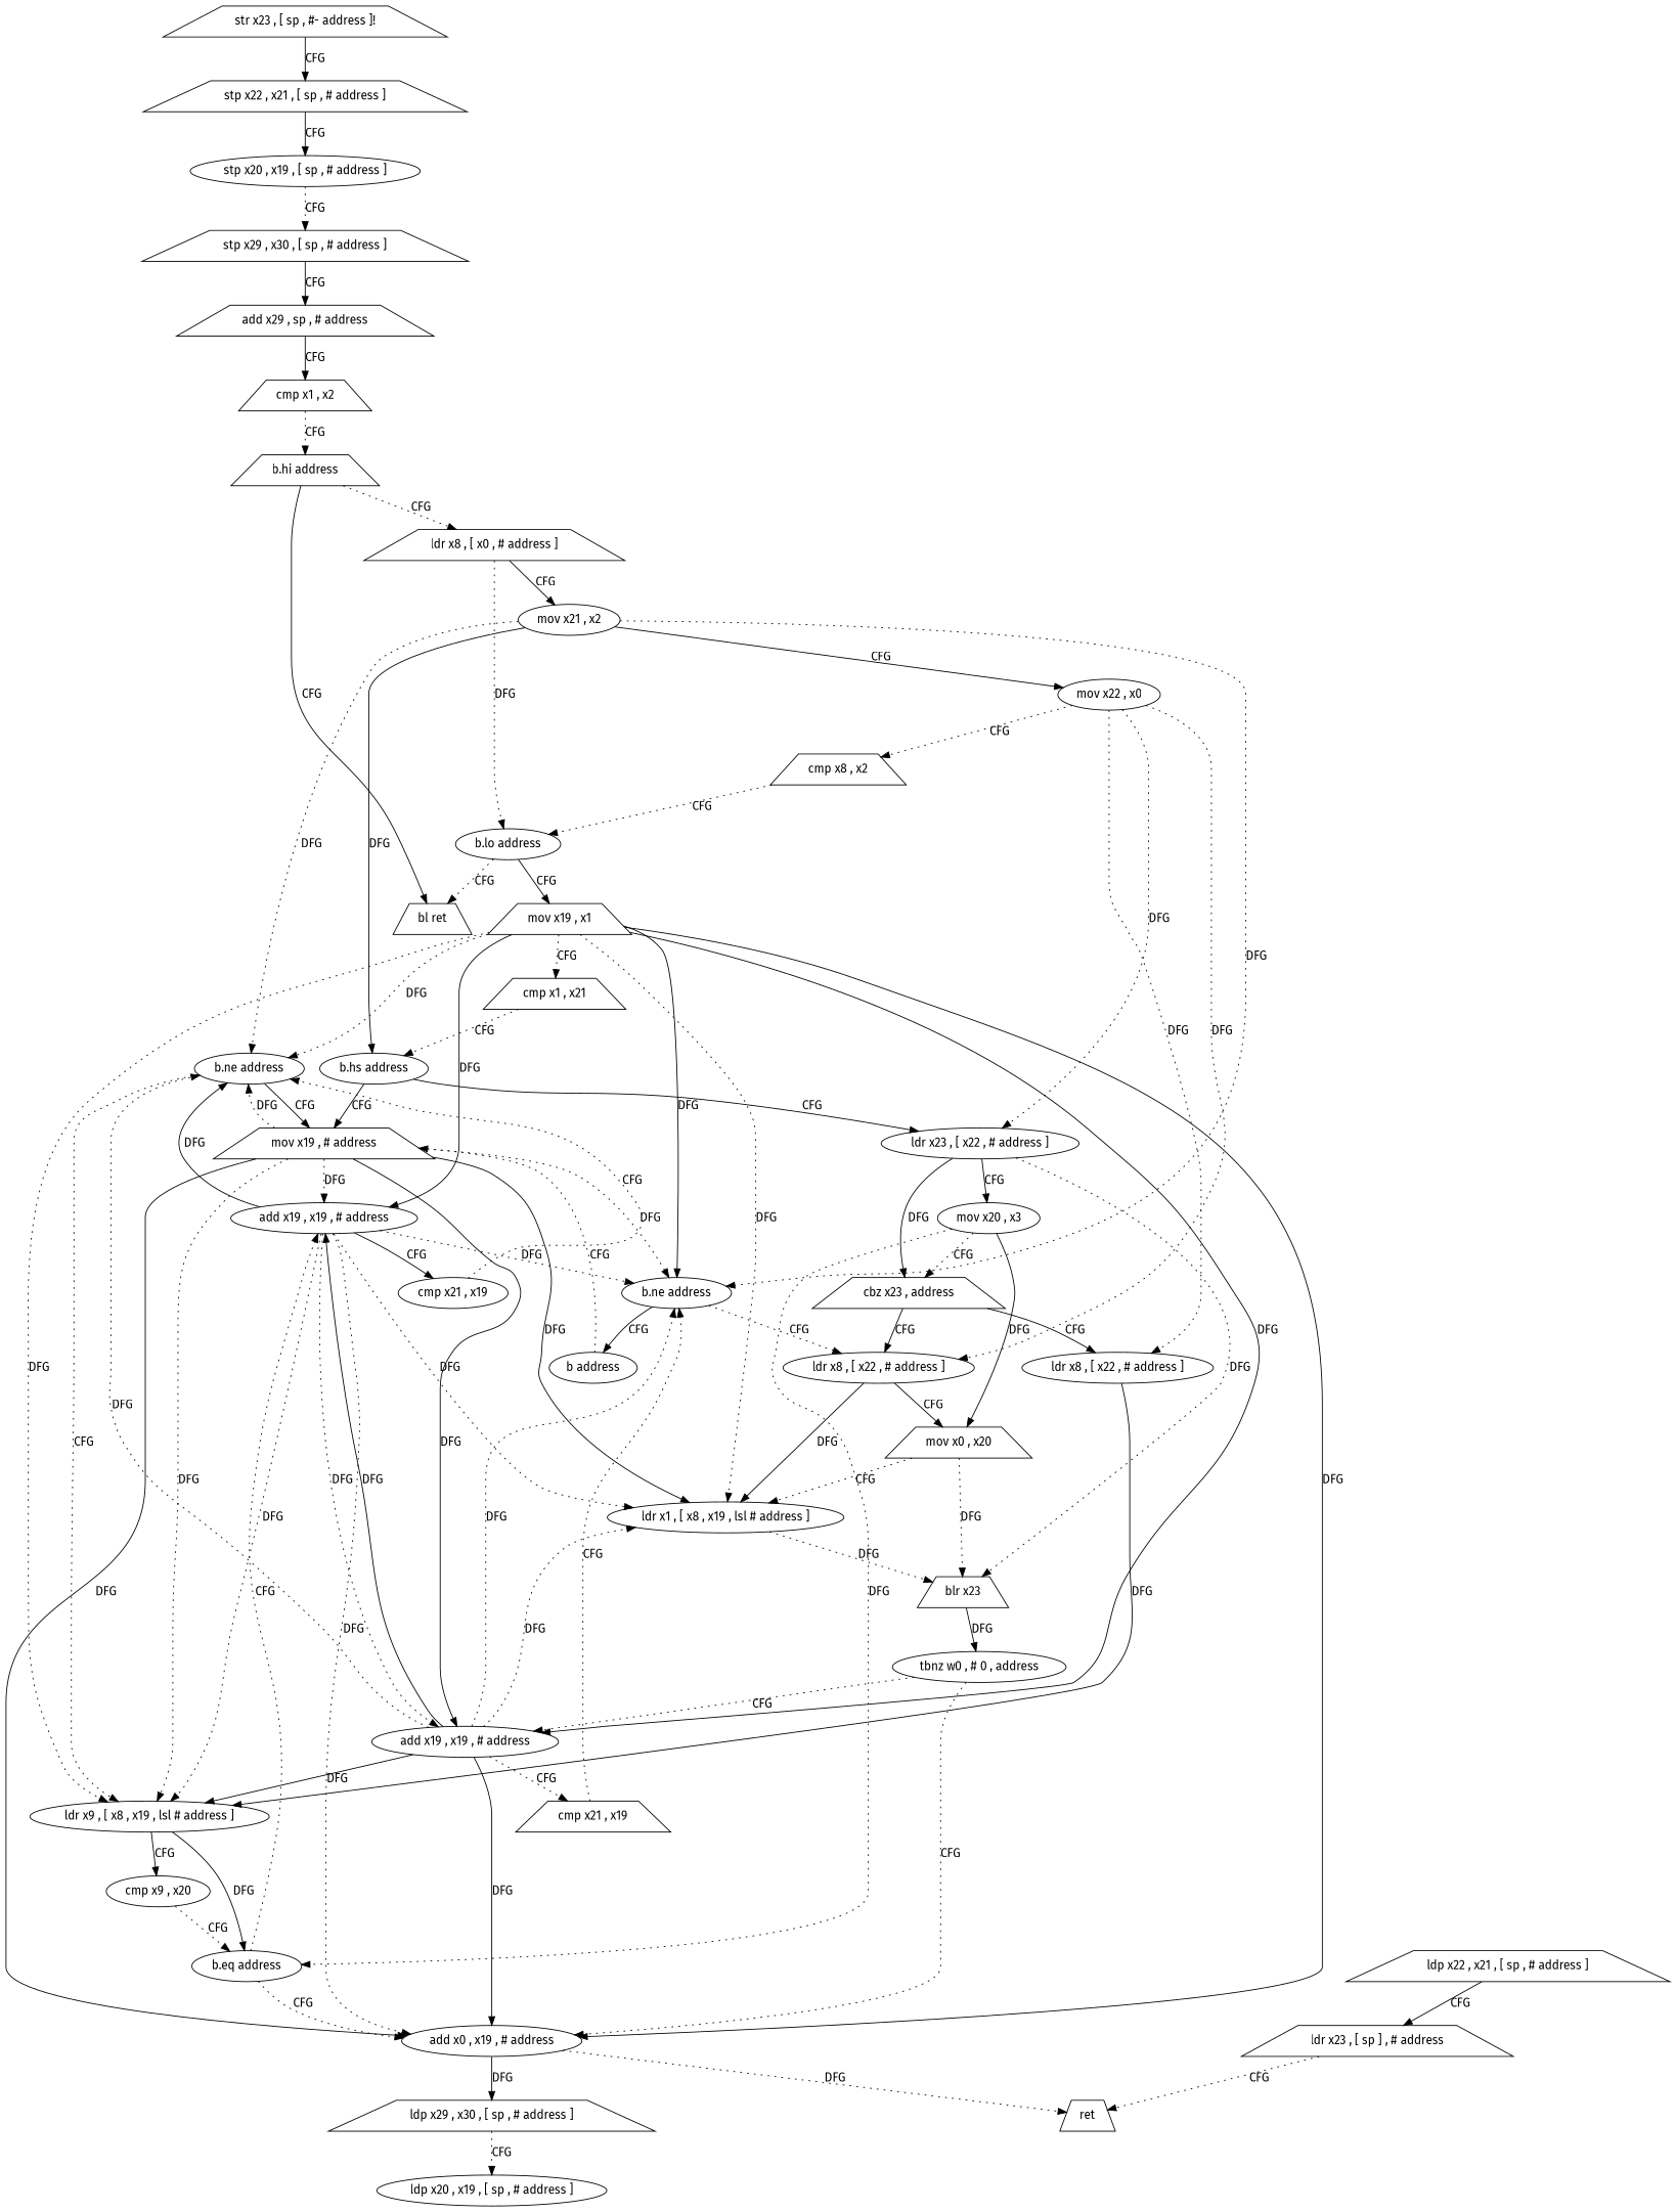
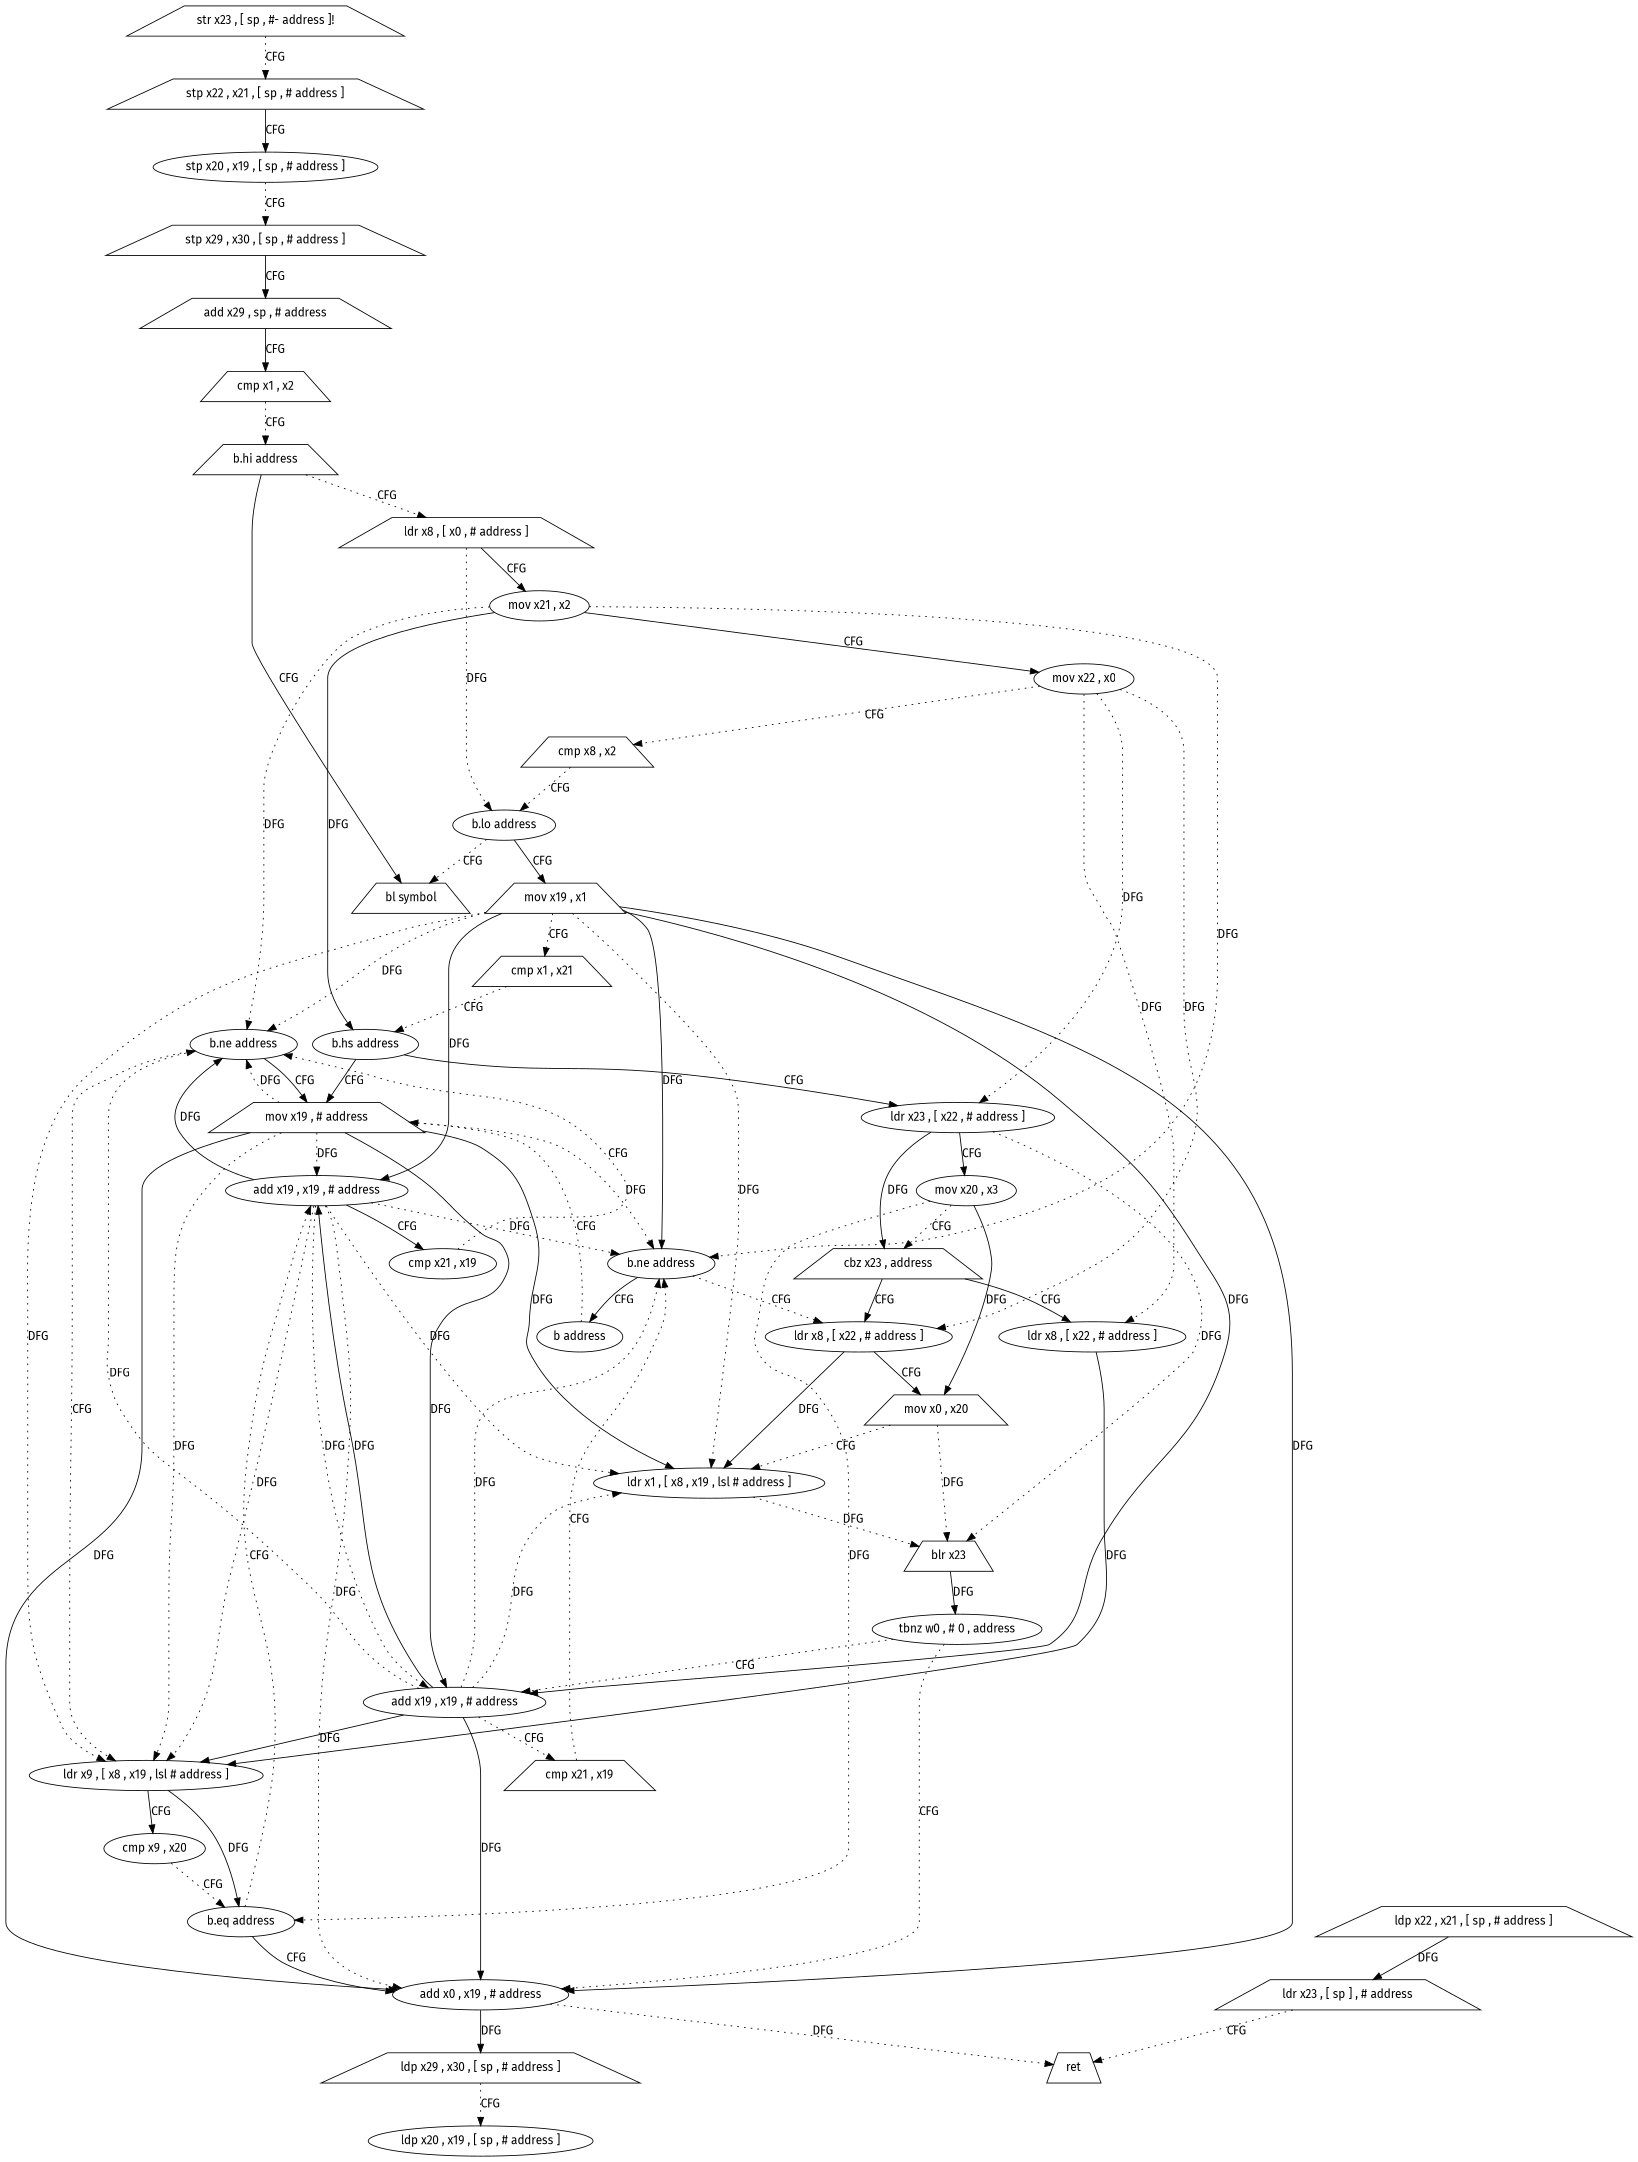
  digraph {
    fontname="Fira Sans"
    node [fontname="Fira Sans" shape=ellipse]
    edge [fontname="Fira Sans" style=dotted]
    n1 [label="str x23 , [ sp , #- address ]!" shape=trapezium]
    n2 [label="stp x22 , x21 , [ sp , # address ]" shape=trapezium]
    n3 [label="stp x20 , x19 , [ sp , # address ]"]
    n4 [label="stp x29 , x30 , [ sp , # address ]" shape=trapezium]
    n5 [label="add x29 , sp , # address" shape=trapezium]
    n6 [label="cmp x1 , x2" shape=trapezium]
    n7 [label="b.hi address" shape=trapezium]
-   n8 [label="bl ret" shape=trapezium]
+   n8 [label="bl symbol" shape=trapezium]
    n9 [label="ldr x8 , [ x0 , # address ]" shape=trapezium]
    n10 [label="mov x21 , x2"]
    n11 [label="b.lo address"]
    n12 [label="mov x22 , x0"]
    n13 [label="b.hs address"]
    n14 [label="b.ne address"]
    n15 [label="b.ne address"]
    n16 [label="mov x19 , x1" shape=trapezium]
    n17 [label="cmp x8 , x2" shape=trapezium]
    n18 [label="ldr x23 , [ x22 , # address ]"]
    n19 [label="ldr x8 , [ x22 , # address ]"]
    n20 [label="ldr x8 , [ x22 , # address ]"]
    n21 [label="mov x19 , # address" shape=trapezium]
    n22 [label="ldr x9 , [ x8 , x19 , lsl # address ]"]
    n23 [label="b address"]
    n24 [label="mov x20 , x3"]
    n25 [label="cbz x23 , address" shape=trapezium]
    n26 [label="blr x23" shape=trapezium]
    n27 [label="ldr x1 , [ x8 , x19 , lsl # address ]"]
    n28 [label="mov x0 , x20" shape=trapezium]
    n29 [label="cmp x1 , x21" shape=trapezium]
    n30 [label="add x0 , x19 , # address"]
    n31 [label="add x19 , x19 , # address"]
    n32 [label="add x19 , x19 , # address"]
    n33 [label="ldp x29 , x30 , [ sp , # address ]" shape=trapezium]
    n34 [label=ret shape=trapezium]
    n35 [label="b.eq address"]
    n36 [label="cmp x9 , x20"]
    n37 [label="cmp x21 , x19" shape=trapezium]
    n38 [label="cmp x21 , x19"]
    n39 [label="tbnz w0 , # 0 , address"]
    n40 [label="ldp x20 , x19 , [ sp , # address ]"]
    n41 [label="ldp x22 , x21 , [ sp , # address ]" shape=trapezium]
    n42 [label="ldr x23 , [ sp ] , # address" shape=trapezium]
-   n1 -> n2 [label=CFG style=solid]
+   n1 -> n2 [label=CFG]
    n2 -> n3 [label=CFG style=solid]
    n3 -> n4 [label=CFG]
    n4 -> n5 [label=CFG style=solid]
    n5 -> n6 [label=CFG style=solid]
    n6 -> n7 [label=CFG]
    n7 -> n8 [label=CFG style=solid]
    n7 -> n9 [label=CFG]
    n9 -> n10 [label=CFG style=solid]
    n9 -> n11 [label=DFG]
    n10 -> n12 [label=CFG style=solid]
    n10 -> n13 [label=DFG style=solid]
    n10 -> n14 [label=DFG]
    n10 -> n15 [label=DFG]
    n11 -> n8 [label=CFG]
    n11 -> n16 [label=CFG style=solid]
    n12 -> n17 [label=CFG]
    n12 -> n18 [label=DFG]
    n12 -> n19 [label=DFG]
    n12 -> n20 [label=DFG]
    n13 -> n18 [label=CFG style=solid]
    n13 -> n21 [label=CFG style=solid]
    n14 -> n21 [label=CFG style=solid]
    n14 -> n22 [label=CFG]
    n15 -> n20 [label=CFG]
    n15 -> n23 [label=CFG style=solid]
    n16 -> n14 [label=DFG]
    n16 -> n15 [label=DFG style=solid]
    n16 -> n22 [label=DFG]
    n16 -> n27 [label=DFG]
    n16 -> n29 [label=CFG]
    n16 -> n30 [label=DFG style=solid]
    n16 -> n31 [label=DFG style=solid]
    n16 -> n32 [label=DFG style=solid]
    n17 -> n11 [label=CFG]
    n18 -> n24 [label=CFG style=solid]
    n18 -> n25 [label=DFG style=solid]
    n18 -> n26 [label=DFG]
    n19 -> n22 [label=DFG style=solid]
    n20 -> n27 [label=DFG style=solid]
    n20 -> n28 [label=CFG style=solid]
    n21 -> n14 [label=DFG]
    n21 -> n15 [label=DFG]
    n21 -> n22 [label=DFG]
    n21 -> n27 [label=DFG style=solid]
    n21 -> n30 [label=DFG style=solid]
    n21 -> n31 [label=DFG style=solid]
    n21 -> n32 [label=DFG]
    n22 -> n35 [label=DFG style=solid]
    n22 -> n36 [label=CFG style=solid]
    n23 -> n21 [label=CFG]
    n24 -> n25 [label=CFG]
    n24 -> n28 [label=DFG style=solid]
    n24 -> n35 [label=DFG]
    n25 -> n19 [label=CFG style=solid]
    n25 -> n20 [label=CFG style=solid]
    n26 -> n39 [label=DFG style=solid]
    n27 -> n26 [label=DFG]
    n28 -> n26 [label=DFG]
    n28 -> n27 [label=CFG]
    n29 -> n13 [label=CFG]
    n30 -> n33 [label=DFG style=solid]
    n30 -> n34 [label=DFG]
    n31 -> n14 [label=DFG]
    n31 -> n15 [label=DFG]
    n31 -> n22 [label=DFG style=solid]
    n31 -> n27 [label=DFG]
    n31 -> n30 [label=DFG style=solid]
    n31 -> n32 [label=DFG style=solid]
    n31 -> n37 [label=CFG]
    n32 -> n14 [label=DFG style=solid]
    n32 -> n15 [label=DFG]
    n32 -> n22 [label=DFG]
    n32 -> n27 [label=DFG]
    n32 -> n30 [label=DFG]
    n32 -> n31 [label=DFG]
    n32 -> n38 [label=CFG style=solid]
    n33 -> n40 [label=CFG]
-   n35 -> n30 [label=CFG]
+   n35 -> n30 [label=CFG style=solid]
    n35 -> n32 [label=CFG]
    n36 -> n35 [label=CFG]
    n37 -> n15 [label=CFG]
    n38 -> n14 [label=CFG]
    n39 -> n30 [label=CFG]
    n39 -> n31 [label=CFG]
-   n41 -> n42 [label=CFG style=solid]
+   n41 -> n42 [label=DFG style=solid]
    n42 -> n34 [label=CFG]
  }
